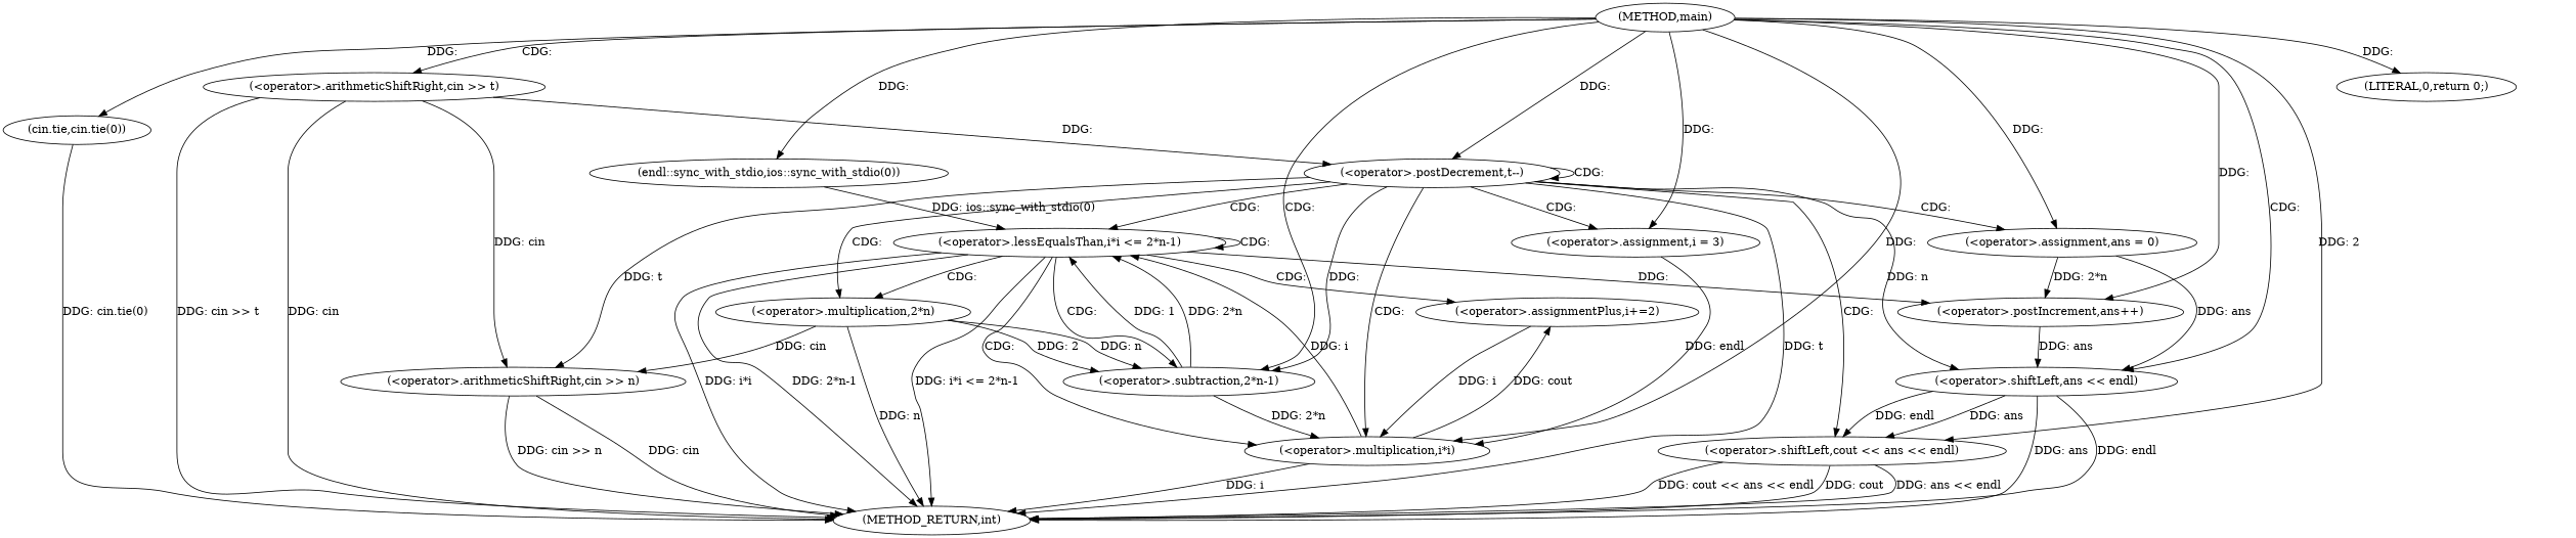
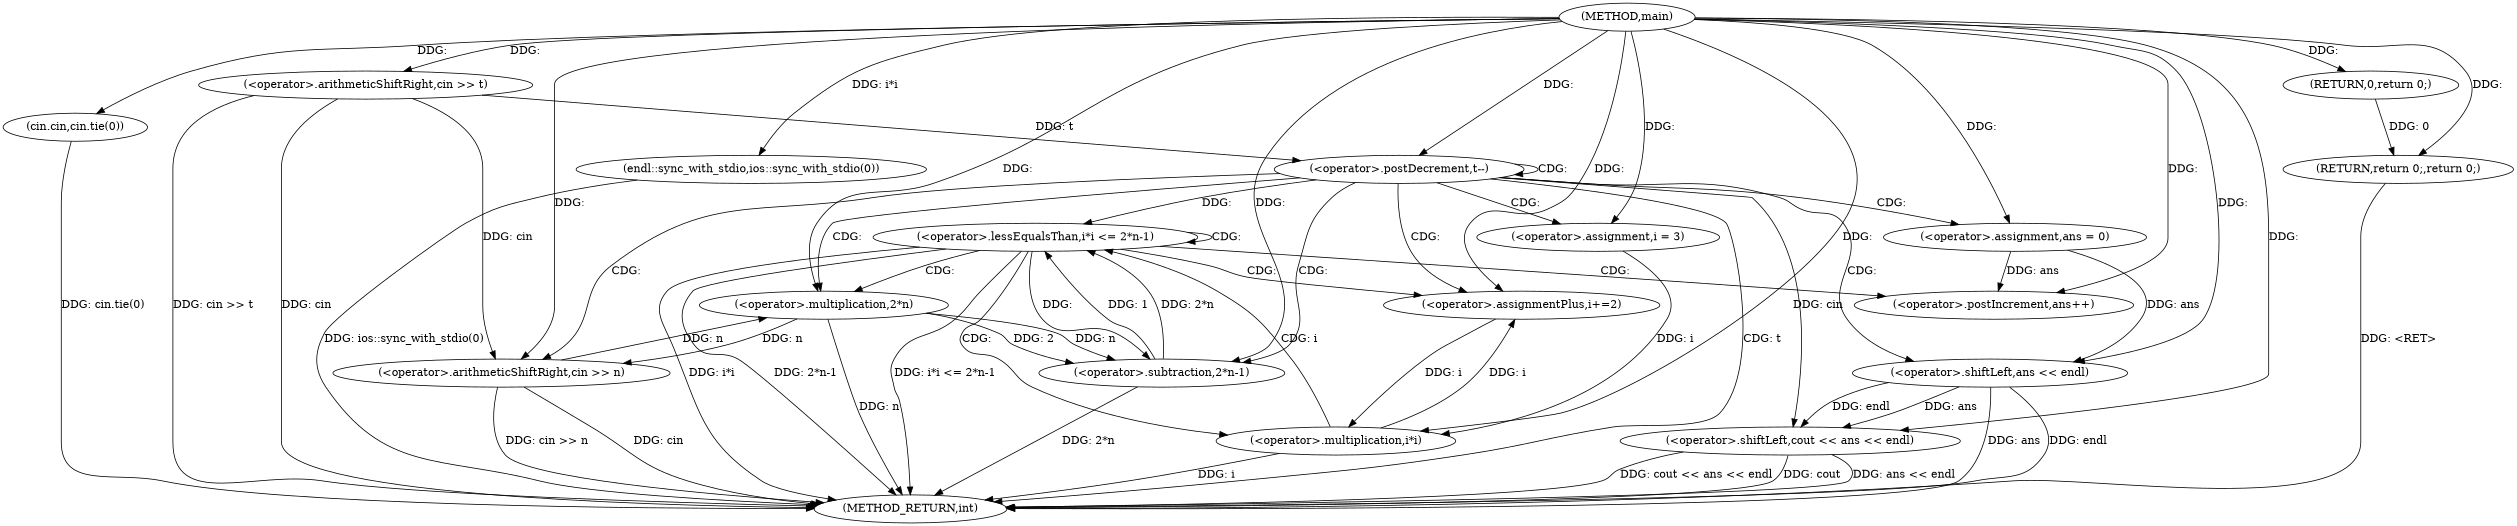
  digraph {
    n1 [label="(METHOD,main)"]
    n2 [label="(endl::sync_with_stdio,ios::sync_with_stdio(0))"]
-   n3 [label="(cin.tie,cin.tie(0))"]
+   n3 [label="(cin.cin,cin.tie(0))"]
    n4 [label="(<operator>.arithmeticShiftRight,cin >> t)"]
+   n5 [label="(RETURN,return 0;,return 0;)"]
    n6 [label="(<operator>.postDecrement,t--)"]
-   n7 [label="(LITERAL,0,return 0;)"]
+   n7 [label="(RETURN,0,return 0;)"]
    n8 [label="(<operator>.arithmeticShiftRight,cin >> n)"]
    n9 [label="(<operator>.assignment,ans = 0)"]
    n10 [label="(<operator>.shiftLeft,cout << ans << endl)"]
    n11 [label="(<operator>.assignment,i = 3)"]
    n12 [label="(<operator>.assignmentPlus,i+=2)"]
    n13 [label="(<operator>.postIncrement,ans++)"]
    n14 [label="(<operator>.shiftLeft,ans << endl)"]
    n15 [label="(<operator>.multiplication,i*i)"]
    n16 [label="(<operator>.subtraction,2*n-1)"]
    n17 [label="(<operator>.multiplication,2*n)"]
    n18 [label="(METHOD_RETURN,int)"]
    n19 [label="(<operator>.lessEqualsThan,i*i <= 2*n-1)"]
-   n1 -> n2 [label="DDG: "]
+   n1 -> n2 [label="DDG: i*i"]
    n1 -> n3 [label="DDG: "]
-   n1 -> n4 [label="CDG: "]
+   n1 -> n4 [label="DDG: "]
+   n1 -> n5 [label="DDG: "]
    n1 -> n6 [label="DDG: "]
    n1 -> n7 [label="DDG: "]
+   n1 -> n8 [label="DDG: "]
    n1 -> n9 [label="DDG: "]
-   n1 -> n10 [label="DDG: 2"]
+   n1 -> n10 [label="DDG: "]
    n1 -> n11 [label="DDG: "]
+   n1 -> n12 [label="DDG: "]
    n1 -> n13 [label="DDG: "]
-   n1 -> n14 [label="CDG: "]
+   n1 -> n14 [label="DDG: "]
    n1 -> n15 [label="DDG: "]
-   n1 -> n16 [label="CDG: "]
-   n2 -> n19 [label="DDG: ios::sync_with_stdio(0)"]
+   n1 -> n16 [label="DDG: "]
+   n1 -> n17 [label="DDG: "]
+   n2 -> n18 [label="DDG: ios::sync_with_stdio(0)"]
    n3 -> n18 [label="DDG: cin.tie(0)"]
-   n4 -> n6 [label="DDG: "]
+   n4 -> n6 [label="DDG: t"]
    n4 -> n8 [label="DDG: cin"]
    n4 -> n18 [label="DDG: cin"]
    n4 -> n18 [label="DDG: cin >> t"]
+   n5 -> n18 [label="DDG: <RET>"]
    n6 -> n6 [label="CDG: "]
-   n6 -> n8 [label="DDG: t"]
+   n6 -> n8 [label="CDG: "]
    n6 -> n9 [label="CDG: "]
-   n6 -> n10 [label="CDG: "]
+   n6 -> n10 [label="DDG: cin"]
    n6 -> n11 [label="CDG: "]
-   n6 -> n14 [label="DDG: n"]
-   n6 -> n15 [label="CDG: "]
-   n6 -> n16 [label="DDG: "]
+   n6 -> n14 [label="CDG: "]
+   n6 -> n12 [label="CDG: "]
+   n6 -> n16 [label="CDG: "]
    n6 -> n17 [label="CDG: "]
-   n6 -> n18 [label="DDG: t"]
-   n6 -> n19 [label="CDG: "]
+   n6 -> n18 [label="CDG: t"]
+   n6 -> n19 [label="DDG: "]
+   n7 -> n5 [label="DDG: 0"]
+   n8 -> n17 [label="DDG: n"]
    n8 -> n18 [label="DDG: cin"]
    n8 -> n18 [label="DDG: cin >> n"]
-   n9 -> n13 [label="DDG: 2*n"]
+   n9 -> n13 [label="DDG: ans"]
    n9 -> n14 [label="DDG: ans"]
    n10 -> n18 [label="DDG: ans << endl"]
    n10 -> n18 [label="DDG: cout << ans << endl"]
    n10 -> n18 [label="DDG: cout"]
-   n11 -> n15 [label="DDG: endl"]
+   n11 -> n15 [label="DDG: i"]
    n12 -> n15 [label="DDG: i"]
-   n13 -> n14 [label="DDG: ans"]
    n14 -> n10 [label="DDG: ans"]
    n14 -> n10 [label="DDG: endl"]
    n14 -> n18 [label="DDG: ans"]
    n14 -> n18 [label="DDG: endl"]
-   n15 -> n12 [label="DDG: cout"]
+   n15 -> n12 [label="DDG: i"]
    n15 -> n18 [label="DDG: i"]
-   n15 -> n19 [label="DDG: i"]
-   n16 -> n15 [label="DDG: 2*n"]
+   n15 -> n19 [label="CDG: i"]
+   n16 -> n18 [label="DDG: 2*n"]
    n16 -> n19 [label="DDG: 1"]
    n16 -> n19 [label="DDG: 2*n"]
-   n17 -> n8 [label="DDG: cin"]
+   n17 -> n8 [label="DDG: n"]
    n17 -> n16 [label="DDG: n"]
    n17 -> n16 [label="DDG: 2"]
    n17 -> n18 [label="DDG: n"]
    n19 -> n12 [label="CDG: "]
-   n19 -> n13 [label="DDG: "]
+   n19 -> n13 [label="CDG: "]
    n19 -> n15 [label="CDG: "]
-   n19 -> n16 [label="CDG: "]
+   n19 -> n16 [label="DDG: "]
    n19 -> n17 [label="CDG: "]
    n19 -> n18 [label="DDG: i*i"]
    n19 -> n18 [label="DDG: 2*n-1"]
    n19 -> n18 [label="DDG: i*i <= 2*n-1"]
    n19 -> n19 [label="CDG: "]
  }
